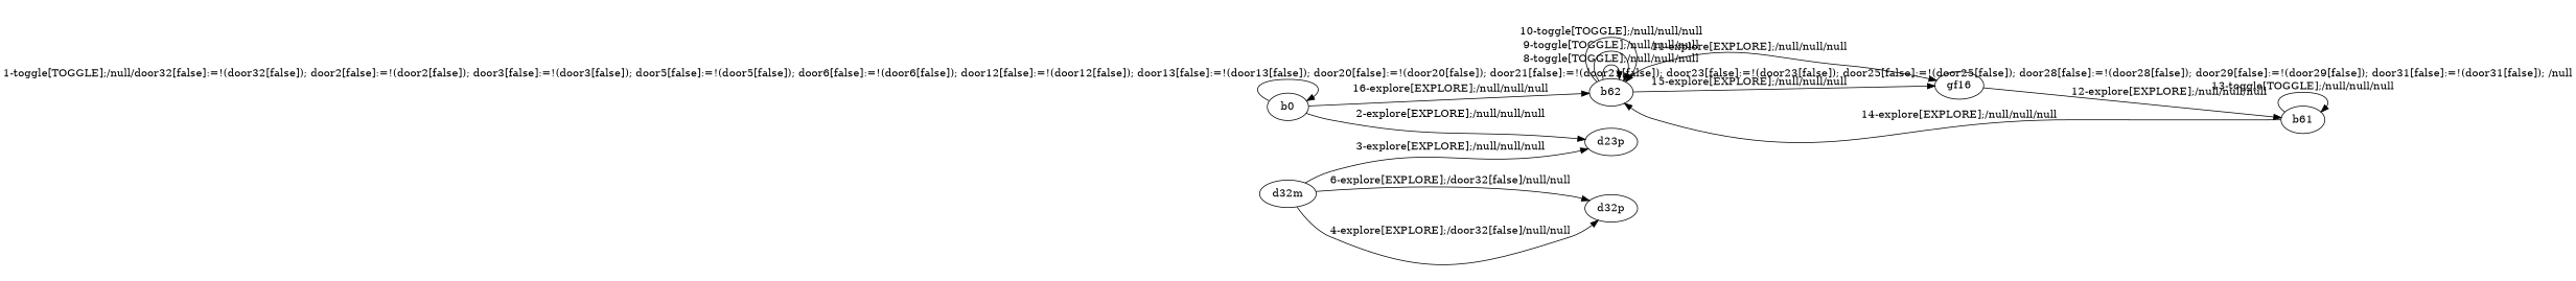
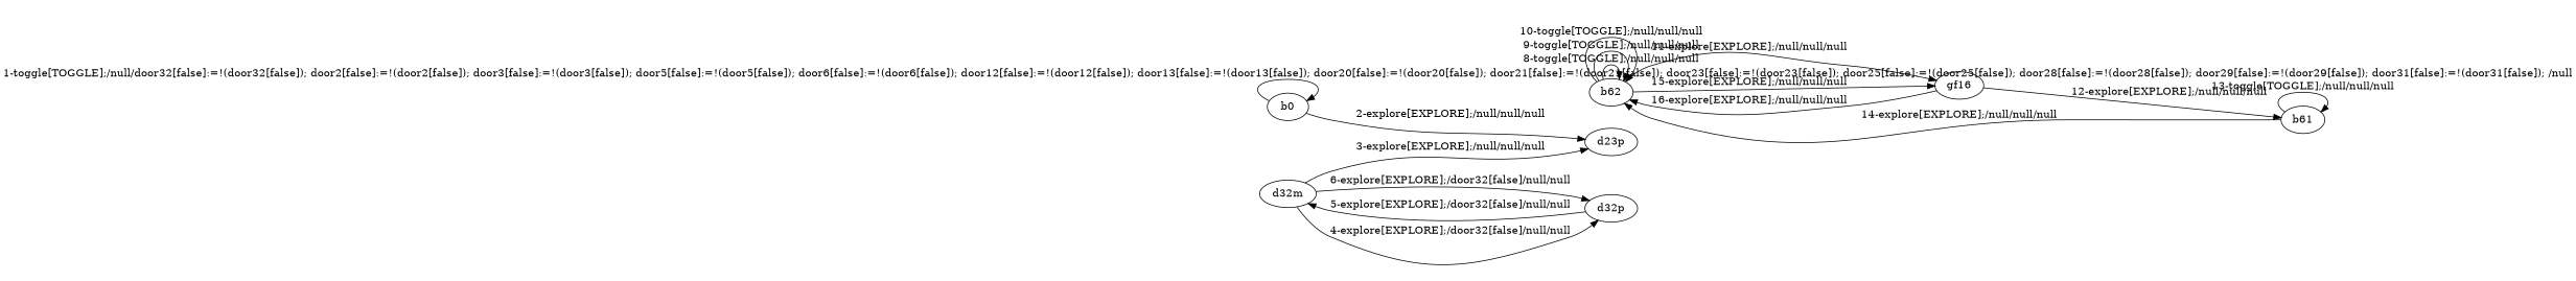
  digraph {
    rankdir=LR
    b0
    d23p
    d32m
    d32p
    b62
    gf16
    b61
    b0 -> b0 [label="1-toggle[TOGGLE];/null/door32[false]:=!(door32[false]); door2[false]:=!(door2[false]); door3[false]:=!(door3[false]); door5[false]:=!(door5[false]); door6[false]:=!(door6[false]); door12[false]:=!(door12[false]); door13[false]:=!(door13[false]); door20[false]:=!(door20[false]); door21[false]:=!(door21[false]); door23[false]:=!(door23[false]); door25[false]:=!(door25[false]); door28[false]:=!(door28[false]); door29[false]:=!(door29[false]); door31[false]:=!(door31[false]); /null"]
    b0 -> d23p [label="2-explore[EXPLORE];/null/null/null"]
    d32m -> d23p [label="3-explore[EXPLORE];/null/null/null"]
    d32m -> d32p [label="4-explore[EXPLORE];/door32[false]/null/null"]
    d32m -> d32p [label="6-explore[EXPLORE];/door32[false]/null/null"]
+   d32p -> d32m [label="5-explore[EXPLORE];/door32[false]/null/null"]
    b62 -> b62 [label="8-toggle[TOGGLE];/null/null/null"]
    b62 -> b62 [label="9-toggle[TOGGLE];/null/null/null"]
    b62 -> b62 [label="10-toggle[TOGGLE];/null/null/null"]
    b62 -> gf16 [label="11-explore[EXPLORE];/null/null/null"]
    b62 -> gf16 [label="15-explore[EXPLORE];/null/null/null"]
-   b0 -> b62 [label="16-explore[EXPLORE];/null/null/null"]
+   gf16 -> b62 [label="16-explore[EXPLORE];/null/null/null"]
    gf16 -> b61 [label="12-explore[EXPLORE];/null/null/null"]
    b61 -> b62 [label="14-explore[EXPLORE];/null/null/null"]
    b61 -> b61 [label="13-toggle[TOGGLE];/null/null/null"]
  }
